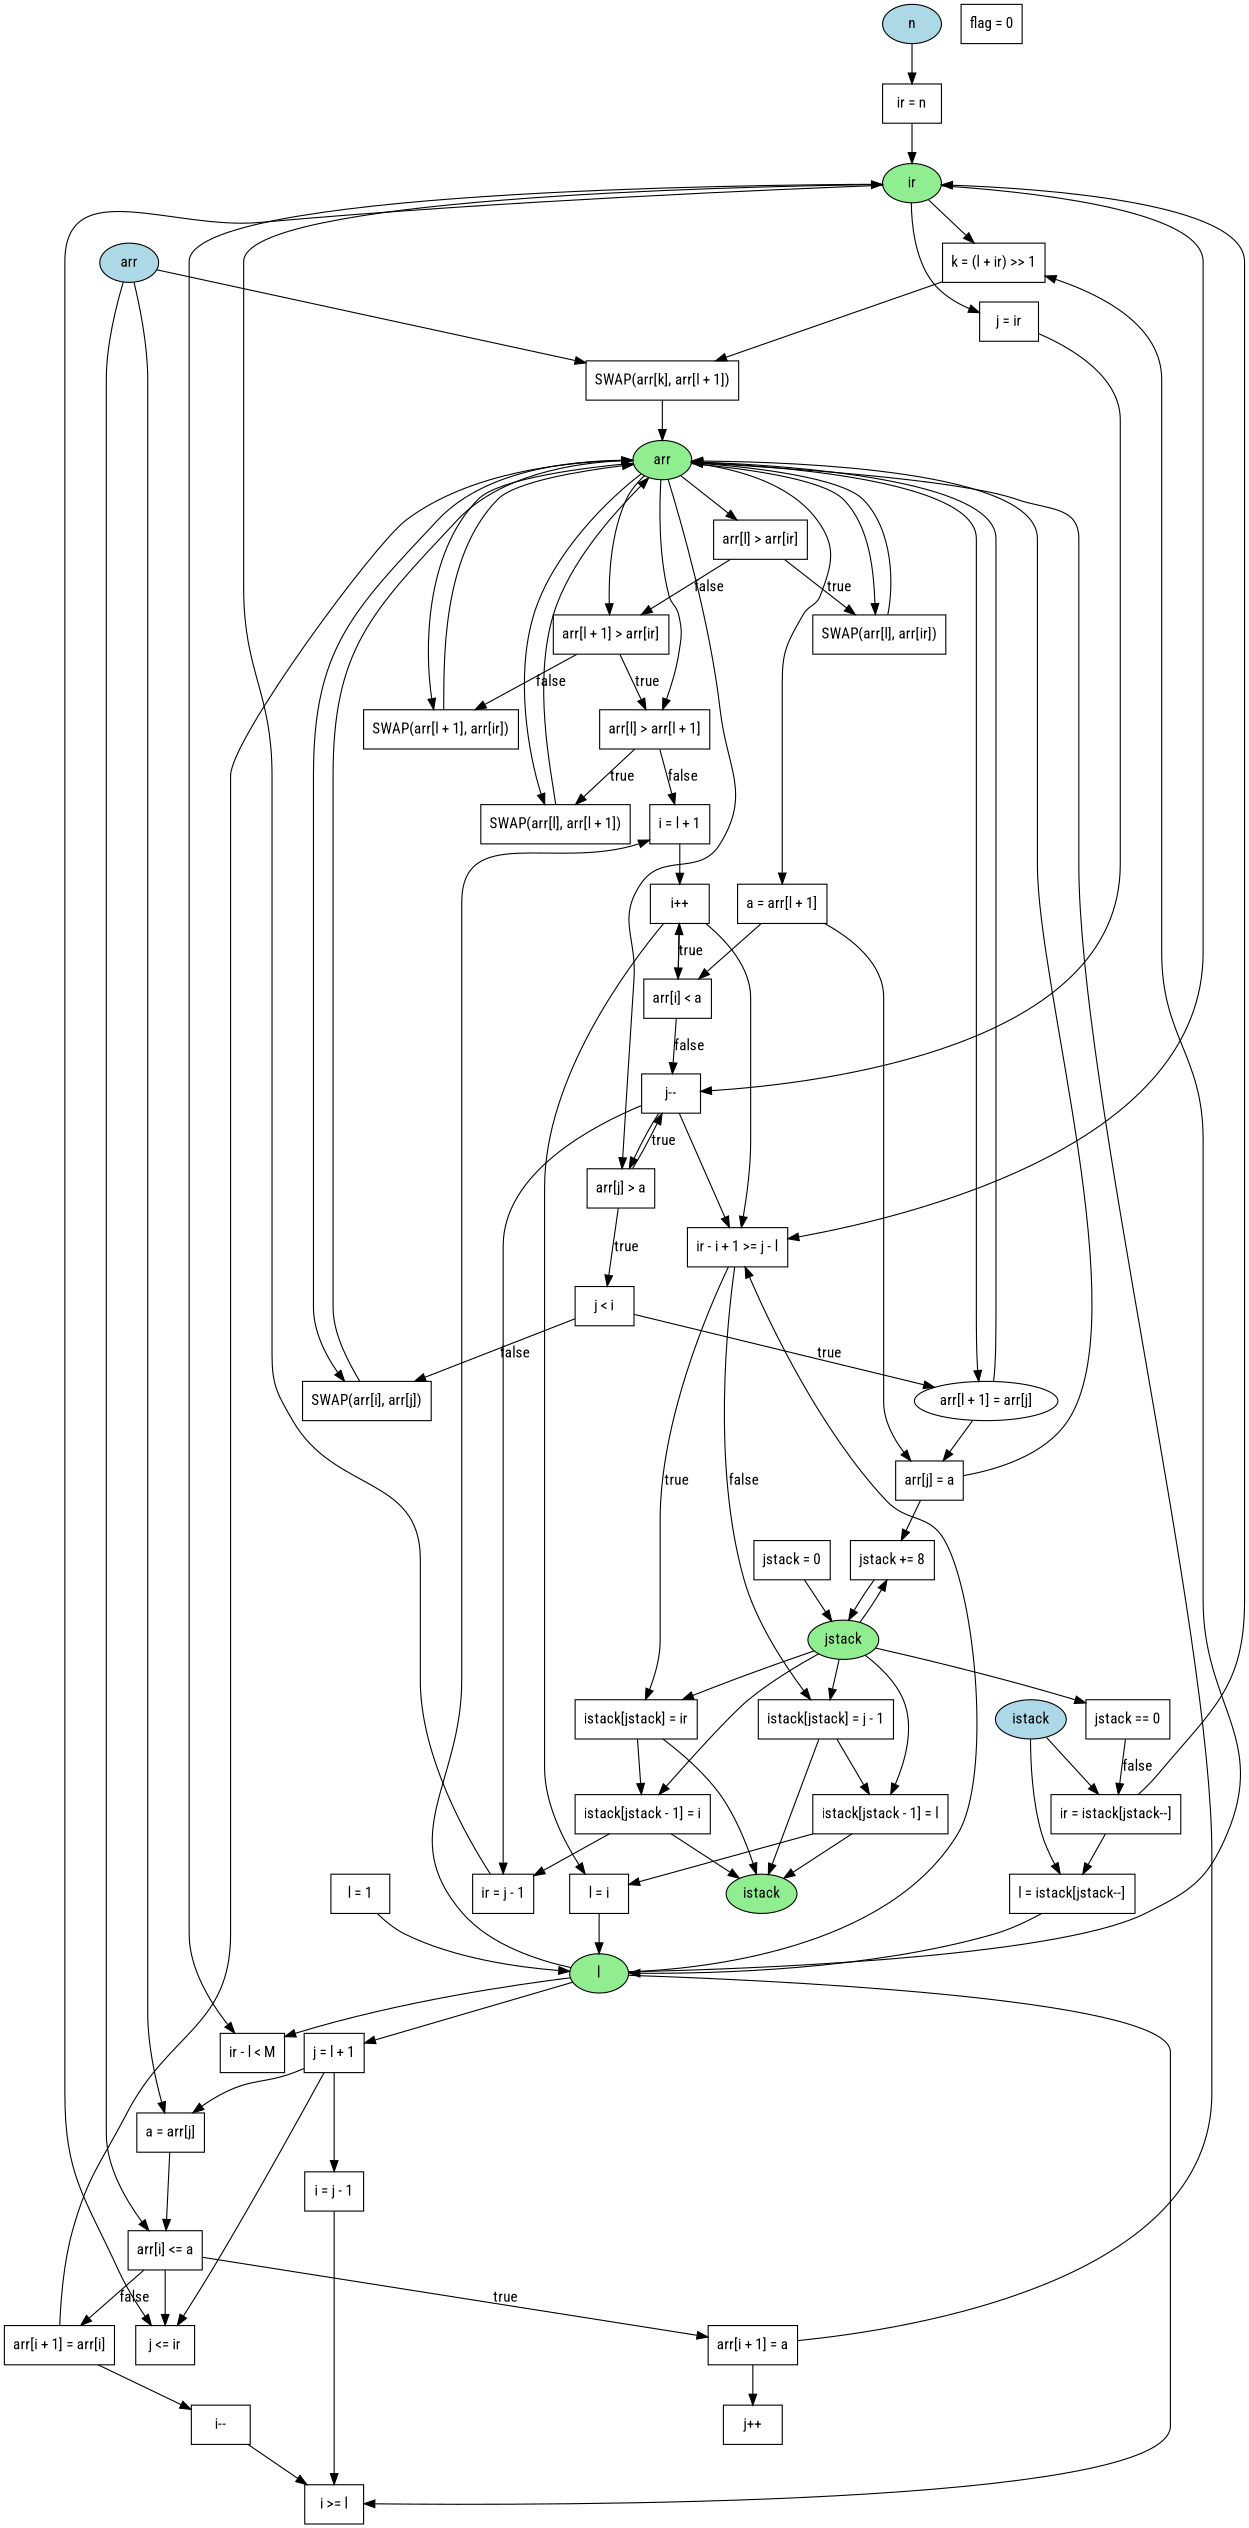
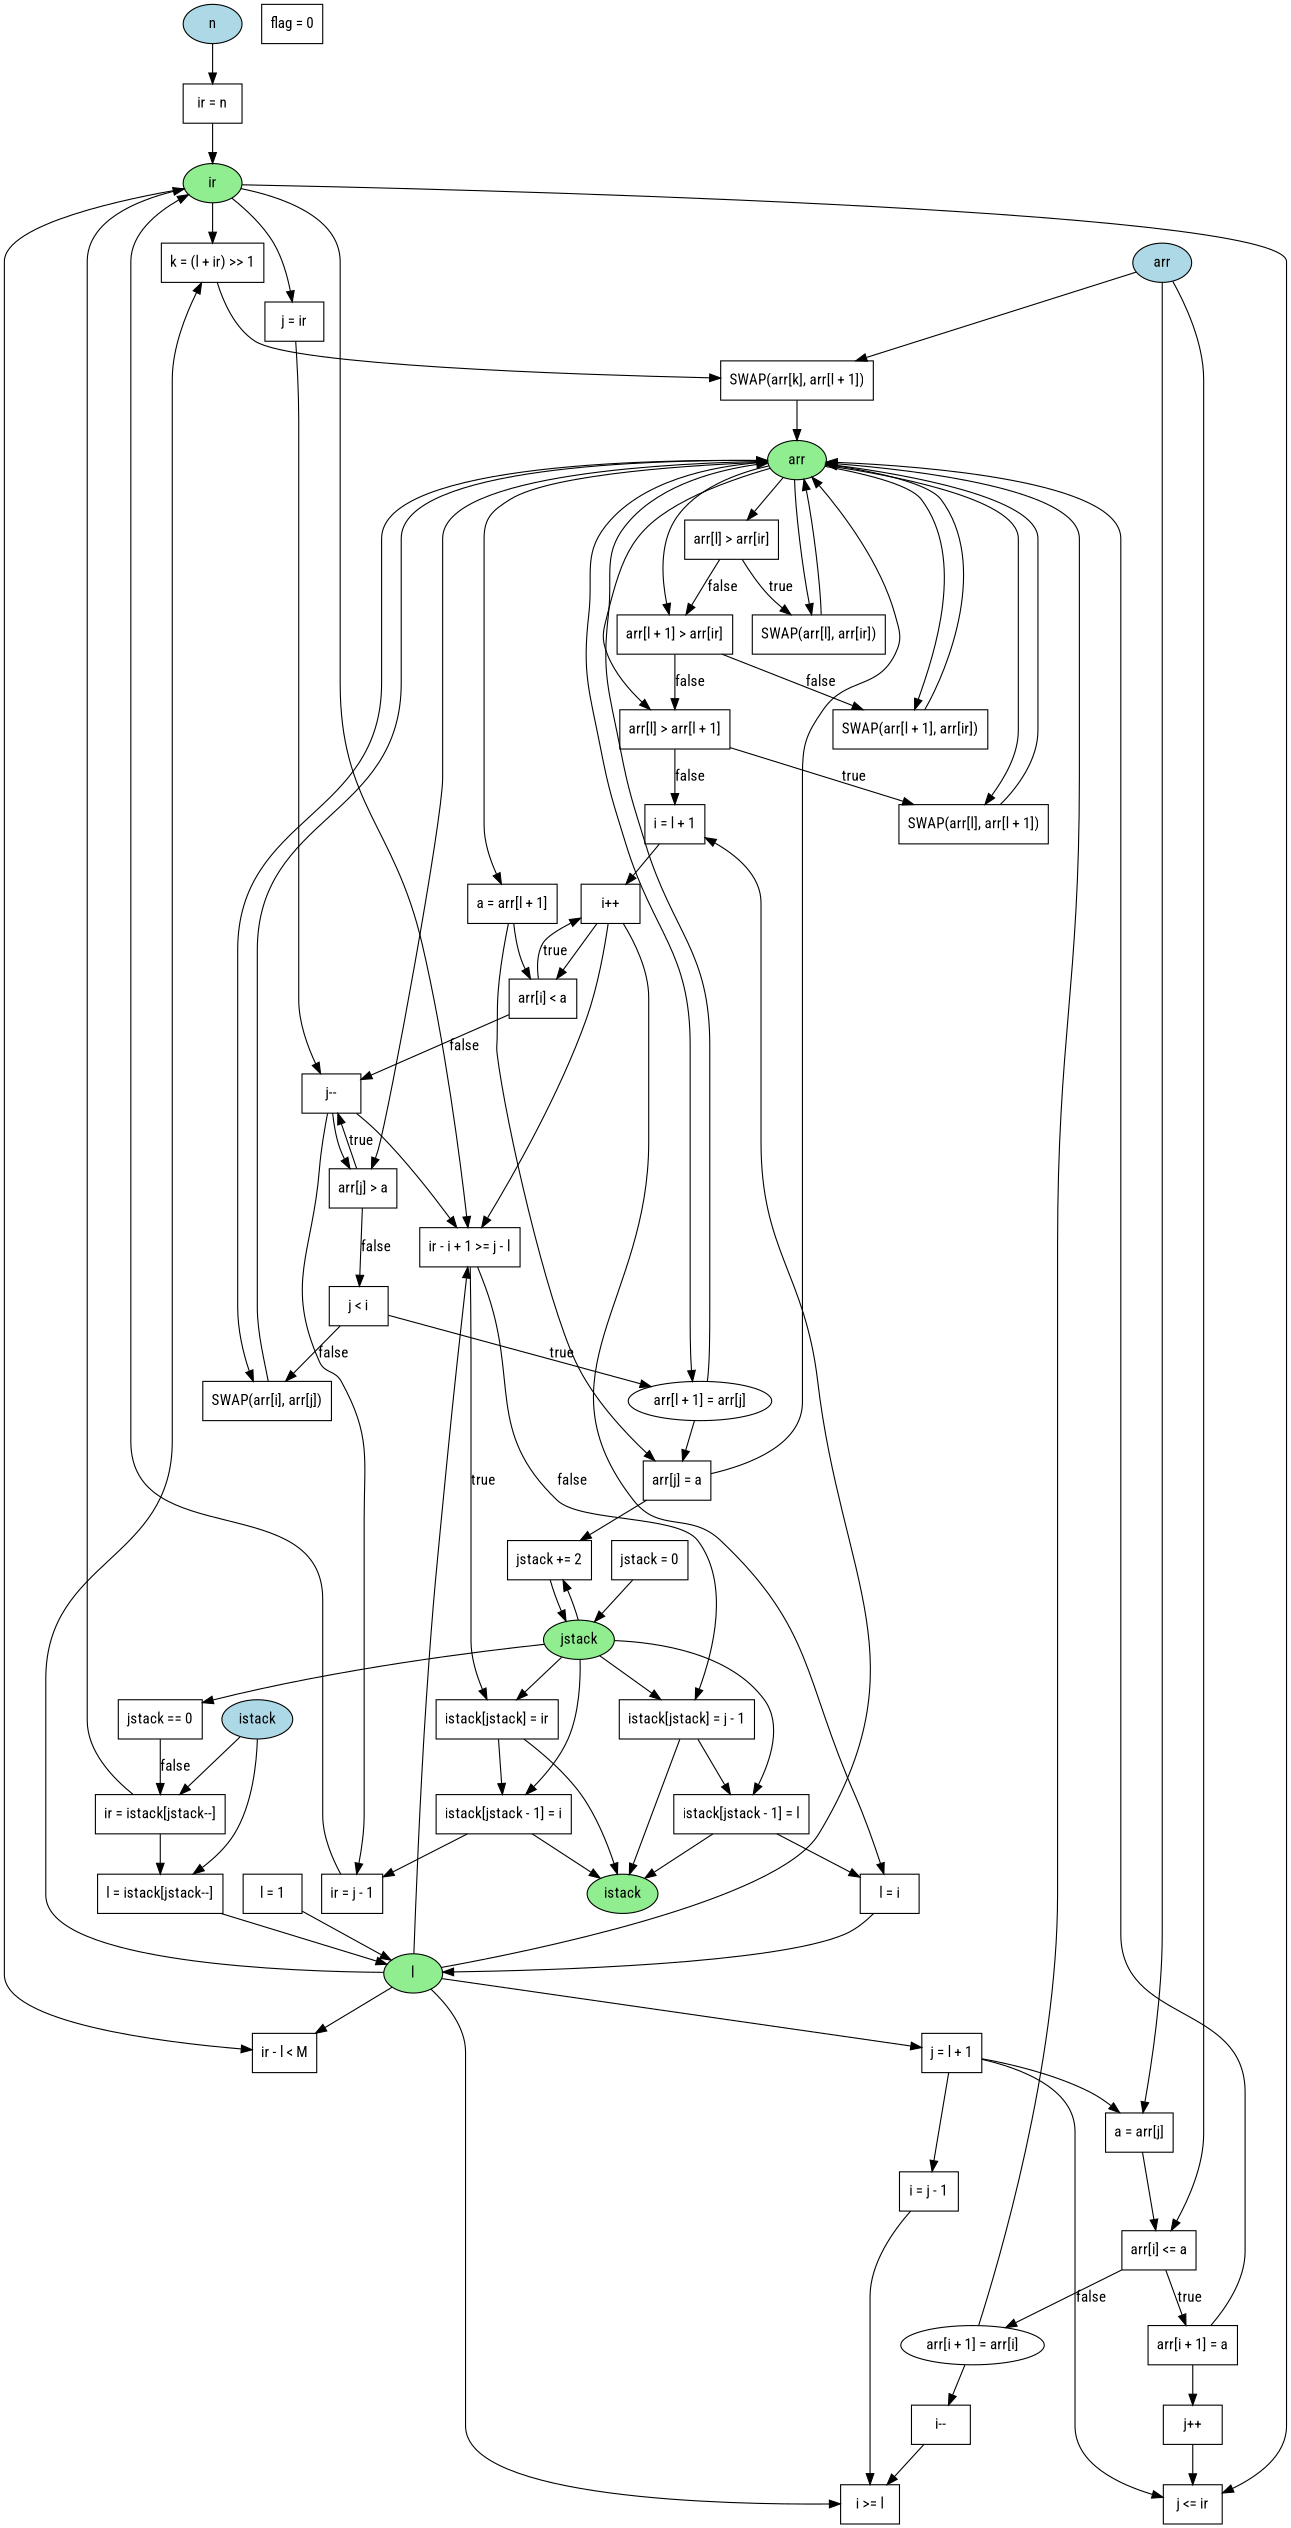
  digraph {
    fontname="Roboto Condensed"
    node [fontname="Roboto Condensed" shape=box]
    edge [fontname="Roboto Condensed"]
    n1 [fillcolor=lightblue label=n shape=ellipse style=filled]
    n2 [label="ir = n"]
    n3 [fillcolor=lightgreen label=ir shape=ellipse style=filled]
    n4 [fillcolor=lightblue label=arr shape=ellipse style=filled]
    n5 [label="a = arr[j]"]
    n6 [label="arr[i] <= a"]
    n7 [label="SWAP(arr[k], arr[l + 1])"]
-   n8 [label="arr[i + 1] = arr[i]"]
+   n8 [label="arr[i + 1] = arr[i]" shape=ellipse]
    n9 [label="arr[i + 1] = a"]
    n10 [fillcolor=lightgreen label=arr shape=ellipse style=filled]
    n11 [fillcolor=lightblue label=istack shape=ellipse style=filled]
    n12 [label="ir = istack[jstack--]"]
    n13 [label="l = istack[jstack--]"]
    n14 [fillcolor=lightgreen label=l shape=ellipse style=filled]
    n15 [label="ir - l < M"]
    n16 [label="j <= ir"]
    n17 [label="k = (l + ir) >> 1"]
    n18 [label="j = ir"]
    n19 [label="ir - i + 1 >= j - l"]
    n20 [label="l = 1"]
    n21 [label="j = l + 1"]
    n22 [label="i >= l"]
    n23 [label="i = l + 1"]
    n24 [label="jstack = 0"]
    n25 [fillcolor=lightgreen label=jstack shape=ellipse style=filled]
    n26 [label="jstack == 0"]
-   n27 [label="jstack += 8"]
+   n27 [label="jstack += 2"]
    n28 [label="istack[jstack] = ir"]
    n29 [label="istack[jstack] = j - 1"]
    n30 [label="istack[jstack - 1] = i"]
    n31 [label="istack[jstack - 1] = l"]
    n32 [label="flag = 0"]
    n33 [label="i = j - 1"]
    n34 [label="i--"]
    n35 [label="j++"]
    n36 [label="arr[l] > arr[ir]"]
    n37 [label="SWAP(arr[l], arr[ir])"]
    n38 [label="arr[l + 1] > arr[ir]"]
    n39 [label="SWAP(arr[l + 1], arr[ir])"]
    n40 [label="arr[l] > arr[l + 1]"]
    n41 [label="SWAP(arr[l], arr[l + 1])"]
    n42 [label="a = arr[l + 1]"]
    n43 [label="arr[j] > a"]
    n44 [label="SWAP(arr[i], arr[j])"]
    n45 [label="arr[l + 1] = arr[j]" shape=ellipse]
    n46 [label="i++"]
    n47 [label="arr[i] < a"]
    n48 [label="l = i"]
    n49 [label="j--"]
    n50 [label="ir = j - 1"]
    n51 [label="arr[j] = a"]
    n52 [label="j < i"]
    n53 [fillcolor=lightgreen label=istack shape=ellipse style=filled]
    n1 -> n2
    n2 -> n3
    n3 -> n15
    n3 -> n16
    n3 -> n17
    n3 -> n18
    n3 -> n19
    n4 -> n5
    n4 -> n6
    n4 -> n7
    n5 -> n6
    n6 -> n8 [label=false]
    n6 -> n9 [label=true]
    n7 -> n10
    n8 -> n10
    n8 -> n34
    n9 -> n10
    n9 -> n35
    n10 -> n36
    n10 -> n37
    n10 -> n38
    n10 -> n39
    n10 -> n40
    n10 -> n41
    n10 -> n42
    n10 -> n43
    n10 -> n44
    n10 -> n45
    n11 -> n12
    n11 -> n13
    n12 -> n3
    n12 -> n13
    n13 -> n14
    n14 -> n15
    n14 -> n17
    n14 -> n19
    n14 -> n21
    n14 -> n22
    n14 -> n23
    n17 -> n7
    n18 -> n49
    n19 -> n28 [label=true]
    n19 -> n29 [label=false]
    n20 -> n14
    n21 -> n5
    n21 -> n16
    n21 -> n33
    n23 -> n46
    n24 -> n25
    n25 -> n26
    n25 -> n27
    n25 -> n28
    n25 -> n29
    n25 -> n30
    n25 -> n31
    n26 -> n12 [label=false]
    n27 -> n25
    n28 -> n30
    n28 -> n53
    n29 -> n31
    n29 -> n53
    n30 -> n50
    n30 -> n53
    n31 -> n48
    n31 -> n53
    n33 -> n22
    n34 -> n22
-   n6 -> n16
+   n35 -> n16
    n36 -> n37 [label=true]
    n36 -> n38 [label=false]
    n37 -> n10
    n38 -> n39 [label=false]
-   n38 -> n40 [label=true]
+   n38 -> n40 [label=false]
    n39 -> n10
    n40 -> n23 [label=false]
    n40 -> n41 [label=true]
    n41 -> n10
    n42 -> n47
    n42 -> n51
    n43 -> n49 [label=true]
-   n43 -> n52 [label=true]
+   n43 -> n52 [label=false]
    n44 -> n10
    n45 -> n10
    n45 -> n51
    n46 -> n19
    n46 -> n47
    n46 -> n48
    n47 -> n46 [label=true]
    n47 -> n49 [label=false]
    n48 -> n14
    n49 -> n19
    n49 -> n43
    n49 -> n50
    n50 -> n3
    n51 -> n10
    n51 -> n27
    n52 -> n44 [label=false]
    n52 -> n45 [label=true]
  }
